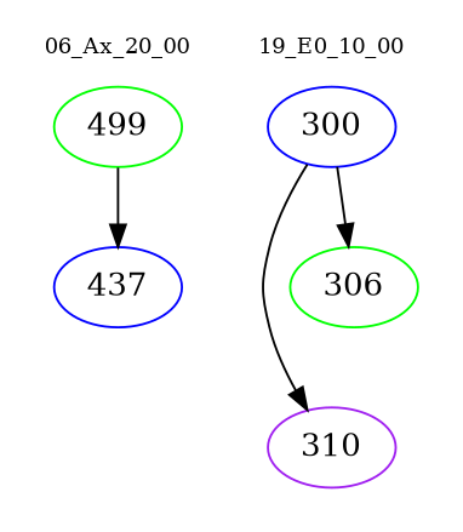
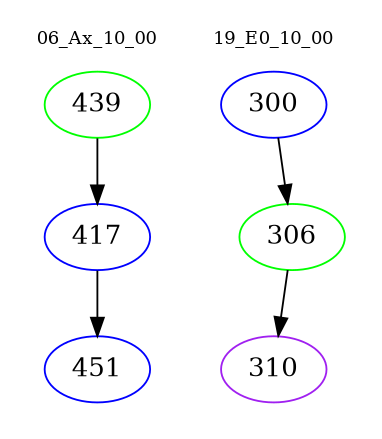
  digraph {
    node [color=blue]
    edge [color=black]
-   n1 [label=437]
-   n2 [color=green label=499]
+   n1 [label=417]
+   n2 [color=green label=439]
+   n3 [label=451]
    n4 [label=300]
    n5 [color=purple label=310]
    n6 [color=green label=306]
    subgraph cluster_1 {
      color=white
      fontsize=10
-     label="06_Ax_20_00"
+     label="06_Ax_10_00"
      n1
      n2
+     n3
    }
    subgraph cluster_2 {
      color=white
      fontsize=10
      label="19_E0_10_00"
      n4
      n5
      n6
    }
+   n1 -> n3
    n2 -> n1
-   n4 -> n5
+   n6 -> n5
    n4 -> n6
  }
